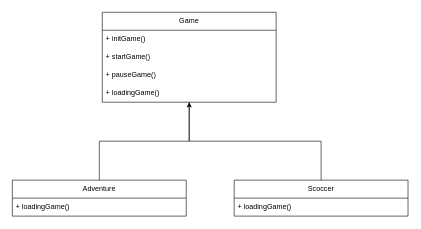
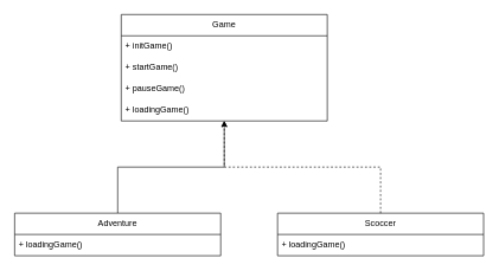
  <mxCell id="0" />
  <mxCell id="1" parent="0" />
  <mxCell id="2" value="Game" style="swimlane;fontStyle=0;childLayout=stackLayout;horizontal=1;startSize=30;horizontalStack=0;resizeParent=1;resizeParentMax=0;resizeLast=0;collapsible=1;marginBottom=0;whiteSpace=wrap;html=1;" vertex="1" parent="1"><mxGeometry x="170" y="20" width="290" height="150" as="geometry" /></mxCell>
  <mxCell id="3" value="+ initGame()" style="text;strokeColor=none;fillColor=none;align=left;verticalAlign=middle;spacingLeft=4;spacingRight=4;overflow=hidden;points=[[0,0.5],[1,0.5]];portConstraint=eastwest;rotatable=0;whiteSpace=wrap;html=1;" vertex="1" parent="2"><mxGeometry y="30" width="290" height="30" as="geometry" /></mxCell>
  <mxCell id="4" value="+ startGame()" style="text;strokeColor=none;fillColor=none;align=left;verticalAlign=middle;spacingLeft=4;spacingRight=4;overflow=hidden;points=[[0,0.5],[1,0.5]];portConstraint=eastwest;rotatable=0;whiteSpace=wrap;html=1;" vertex="1" parent="2"><mxGeometry y="60" width="290" height="30" as="geometry" /></mxCell>
  <mxCell id="5" value="+ pauseGame()" style="text;strokeColor=none;fillColor=none;align=left;verticalAlign=middle;spacingLeft=4;spacingRight=4;overflow=hidden;points=[[0,0.5],[1,0.5]];portConstraint=eastwest;rotatable=0;whiteSpace=wrap;html=1;" vertex="1" parent="2"><mxGeometry y="90" width="290" height="30" as="geometry" /></mxCell>
  <mxCell id="6" value="+ loadingGame()" style="text;strokeColor=none;fillColor=none;align=left;verticalAlign=middle;spacingLeft=4;spacingRight=4;overflow=hidden;points=[[0,0.5],[1,0.5]];portConstraint=eastwest;rotatable=0;whiteSpace=wrap;html=1;" vertex="1" parent="2"><mxGeometry y="120" width="290" height="30" as="geometry" /></mxCell>
- <mxCell id="7" style="edgeStyle=orthogonalEdgeStyle;rounded=0;orthogonalLoop=1;jettySize=auto;html=1;endArrow=none;" edge="1" parent="1" source="8" target="2"><mxGeometry relative="1" as="geometry" /></mxCell>
+ <mxCell id="7" style="edgeStyle=orthogonalEdgeStyle;rounded=0;orthogonalLoop=1;jettySize=auto;html=1;" edge="1" parent="1" source="8" target="2"><mxGeometry relative="1" as="geometry" /></mxCell>
  <mxCell id="8" value="Adventure" style="swimlane;fontStyle=0;childLayout=stackLayout;horizontal=1;startSize=30;horizontalStack=0;resizeParent=1;resizeParentMax=0;resizeLast=0;collapsible=1;marginBottom=0;whiteSpace=wrap;html=1;" vertex="1" parent="1"><mxGeometry x="20" y="300" width="290" height="60" as="geometry" /></mxCell>
  <mxCell id="9" value="+ loadingGame()" style="text;strokeColor=none;fillColor=none;align=left;verticalAlign=middle;spacingLeft=4;spacingRight=4;overflow=hidden;points=[[0,0.5],[1,0.5]];portConstraint=eastwest;rotatable=0;whiteSpace=wrap;html=1;" vertex="1" parent="8"><mxGeometry y="30" width="290" height="30" as="geometry" /></mxCell>
  <mxCell id="10" value="Scoccer" style="swimlane;fontStyle=0;childLayout=stackLayout;horizontal=1;startSize=30;horizontalStack=0;resizeParent=1;resizeParentMax=0;resizeLast=0;collapsible=1;marginBottom=0;whiteSpace=wrap;html=1;" vertex="1" parent="1"><mxGeometry x="390" y="300" width="290" height="60" as="geometry" /></mxCell>
  <mxCell id="11" value="+ loadingGame()" style="text;strokeColor=none;fillColor=none;align=left;verticalAlign=middle;spacingLeft=4;spacingRight=4;overflow=hidden;points=[[0,0.5],[1,0.5]];portConstraint=eastwest;rotatable=0;whiteSpace=wrap;html=1;" vertex="1" parent="10"><mxGeometry y="30" width="290" height="30" as="geometry" /></mxCell>
- <mxCell id="12" style="edgeStyle=orthogonalEdgeStyle;rounded=0;orthogonalLoop=1;jettySize=auto;html=1;" edge="1" parent="1" source="10" target="2"><mxGeometry relative="1" as="geometry" /></mxCell>
+ <mxCell id="12" style="edgeStyle=orthogonalEdgeStyle;rounded=0;orthogonalLoop=1;jettySize=auto;html=1;dashed=1;" edge="1" parent="1" source="10" target="2"><mxGeometry relative="1" as="geometry" /></mxCell>
